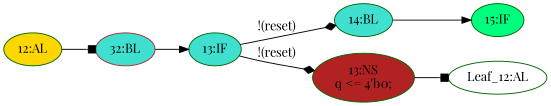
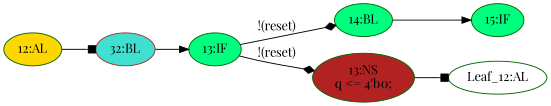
  strict digraph {
    fontname="Playfair Display"
    rankdir=LR
    node [color=darkgreen fillcolor=turquoise fontname="Playfair Display" statements="[]" style=filled typ=Block]
    edge [arrowhead=normal cond="[]" fontname="Playfair Display" lineno=None]
-   n1 [ast="<pyverilog.vparser.ast.Block object at 0x7fe5bc72a2d0>" label="14:BL"]
+   n1 [ast="<pyverilog.vparser.ast.Block object at 0x7fe5bc72a2d0>" fillcolor=springgreen label="14:BL"]
    n2 [ast="<pyverilog.vparser.ast.IfStatement object at 0x7fe5bc72a3d0>" fillcolor=springgreen label="15:IF" typ=IfStatement]
-   n3 [ast="<pyverilog.vparser.ast.IfStatement object at 0x7fe5bc72a7d0>" label="13:IF" typ=IfStatement]
+   n3 [ast="<pyverilog.vparser.ast.IfStatement object at 0x7fe5bc72a7d0>" fillcolor=springgreen label="13:IF" typ=IfStatement]
    n4 [ast="<pyverilog.vparser.ast.NonblockingSubstitution object at 0x7fe5bc72a810>" fillcolor=firebrick label="13:NS\nq <= 4'b0;" statements="[<pyverilog.vparser.ast.NonblockingSubstitution object at 0x7fe5bc72a810>]" typ=NonblockingSubstitution]
    n5 [def_var="['q']" label="Leaf_12:AL" fillcolor="" statements="" style="" typ=""]
    n6 [ast="<pyverilog.vparser.ast.Block object at 0x7fe5bc72a990>" color=brown label="32:BL"]
    n7 [ast="<pyverilog.vparser.ast.Always object at 0x7fe5bc72aa10>" clk_sens=True fillcolor=gold label="12:AL" sens="['clk']" typ=Always use_var="['reset', 'q', 'slowena']"]
    n1 -> n2
    n3 -> n1 [arrowhead=diamond cond="['reset']" label="!(reset)" lineno=13]
    n3 -> n4 [arrowhead=diamond cond="['reset']" label="!(reset)" lineno=13]
    n4 -> n5 [arrowhead=box]
    n6 -> n3
    n7 -> n6 [arrowhead=box]
  }
